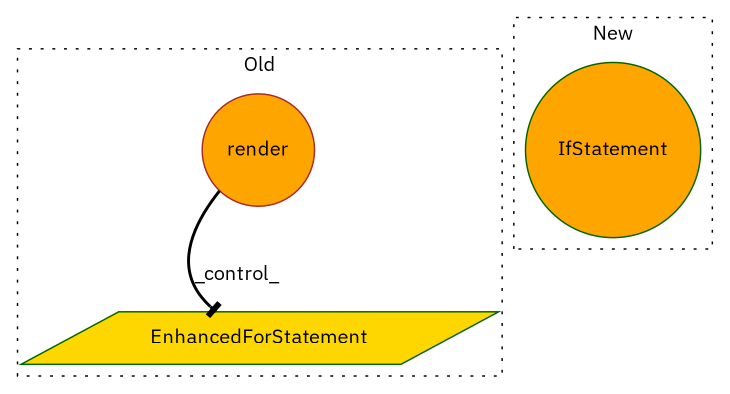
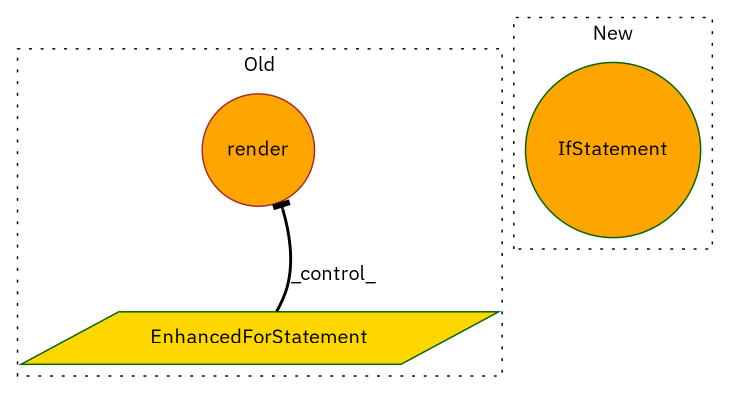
  digraph {
    fontname="IBM Plex Sans"
    node [shape=circle style=filled fillcolor=orange color=darkgreen fontname="IBM Plex Sans"]
    n1 [a=32 l=8 label=render s=3125 color=brown]
    n2 [a=70 l="57,2" label=EnhancedForStatement s="2874,2951" shape=parallelogram fillcolor=gold]
    n3 [a=25 l="4,2" label=IfStatement s="3933,3959"]
    subgraph cluster_1 {
      label=Old
      style=dotted
      n1
      n2
    }
    subgraph cluster_2 {
      label=New
      style=dotted
      n3
    }
-   n1 -> n2 [label=_control_ style=bold arrowhead=tee fontname="IBM Plex Sans"]
+   n2 -> n1 [label=_control_ style=bold arrowhead=tee fontname="IBM Plex Sans"]
  }
